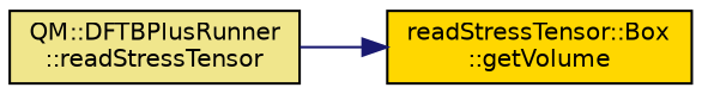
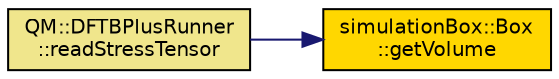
  digraph {
    rankdir=RL
    node [color=black fontname=Helvetica fontsize=10 shape=record style=filled]
-   n1 [fillcolor=gold fontcolor=black height=0.2 label="readStressTensor::Box\l::getVolume" width=0.4]
+   n1 [fillcolor=gold fontcolor=black height=0.2 label="simulationBox::Box\l::getVolume" width=0.4]
    n2 [fillcolor=khaki height=0.2 label="QM::DFTBPlusRunner\l::readStressTensor" width=0.4]
    n1 -> n2 [color=midnightblue dir=back fontname=Helvetica fontsize=10 labelfontname=Helvetica labelfontsize=10 style=solid]
  }
